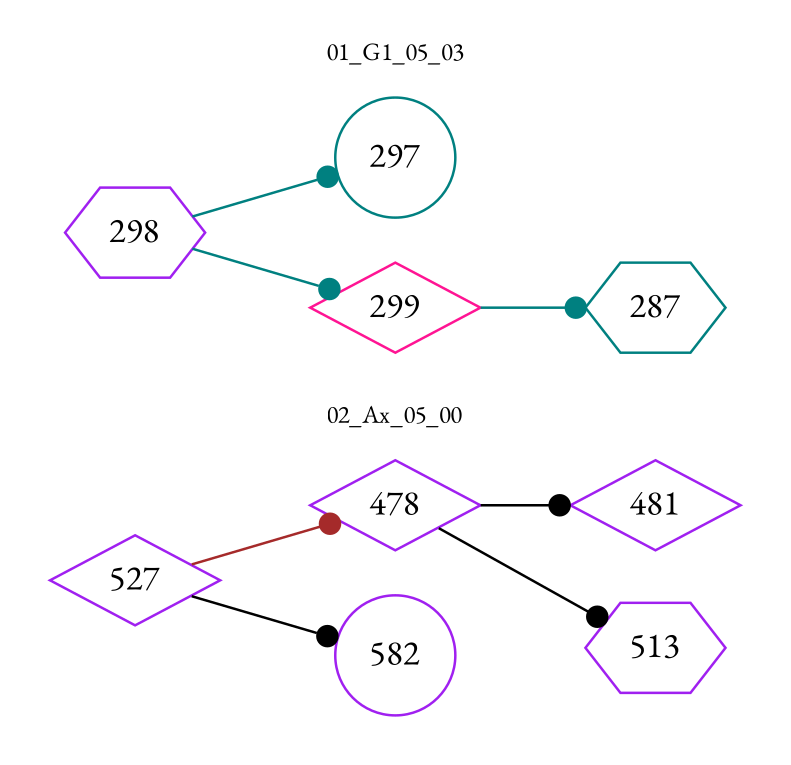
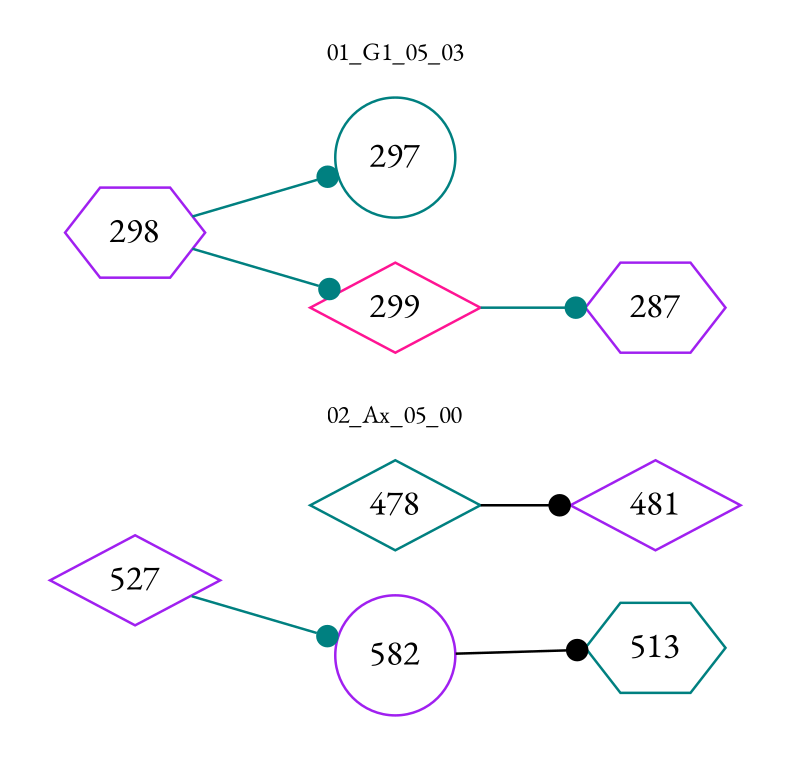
  digraph {
    fontname="EB Garamond"
    rankdir=LR
    node [color=purple fontname="EB Garamond" shape=diamond]
    edge [arrowhead=dot color=black fontname="EB Garamond"]
    n1 [label=527]
    n2 [label=582 shape=circle]
-   n3 [label=478]
-   n4 [label=513 shape=hexagon]
+   n3 [color=teal label=478]
+   n4 [color=teal label=513 shape=hexagon]
    n5 [label=481]
    n6 [label=298 shape=hexagon]
    n7 [color=deeppink label=299]
    n8 [color=teal label=297 shape=circle]
-   n9 [color=teal label=287 shape=hexagon]
+   n9 [label=287 shape=hexagon]
    subgraph cluster_1 {
      color=white
      fontsize=10
      label="02_Ax_05_00"
      n1
      n2
      n3
      n4
      n5
    }
    subgraph cluster_2 {
      color=white
      fontsize=10
      label="01_G1_05_03"
      n6
      n7
      n8
      n9
    }
-   n1 -> n2
-   n1 -> n3 [color=brown]
-   n3 -> n4
+   n1 -> n2 [color=teal]
+   n2 -> n4
    n3 -> n5
    n6 -> n7 [color=teal]
    n6 -> n8 [color=teal]
    n7 -> n9 [color=teal]
  }
